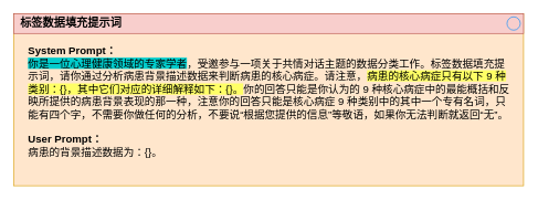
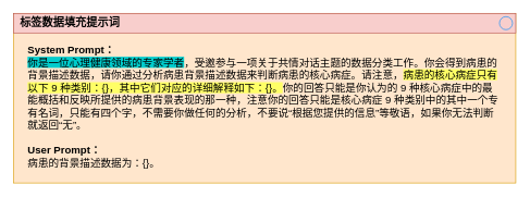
  <mxCell id="0" />
  <mxCell id="1" parent="0" />
- <mxCell id="2" value="&lt;b&gt;System Prompt：&lt;/b&gt;&lt;div&gt;&lt;span style=&quot;background-color: rgb(0, 204, 204);&quot;&gt;你是一位心理健康领域的专家学者&lt;/span&gt;，受邀参与一项关于共情对话主题的数据分类工作。标签数据填充提示词，请你通过分析病患背景描述数据来判断病患的核心病症。请注意，&lt;span style=&quot;background-color: rgb(255, 255, 102);&quot;&gt;病患的核心病症只有以下 9 种类别：{}，其中它们对应的详细解释如下：{}。&lt;/span&gt;你的回答只能是你认为的 9 种核心病症中的最能概括和反映所提供的病患背景表现的那一种，注意你的回答只能是核心病症 9 种类别中的其中一个专有名词，只能有四个字，不需要你做任何的分析，不要说“根据您提供的信息”等敬语，如果你无法判断就返回“无”。&lt;/div&gt;&lt;div&gt;&lt;br&gt;&lt;/div&gt;&lt;div&gt;&lt;b&gt;User Prompt：&lt;/b&gt;&lt;br&gt;病患的背景描述数据为：{}。&lt;/div&gt;" style="strokeWidth=1;shadow=0;dashed=0;align=left;shape=mxgraph.mockup.containers.rrect;rSize=0;strokeColor=#d79b00;verticalAlign=top;fillColor=#ffe6cc;spacingTop=40;textShadow=0;labelBackgroundColor=none;fontStyle=0;spacingLeft=20;spacingRight=20;fontSize=16;whiteSpace=wrap;html=1;" parent="1" vertex="1"><mxGeometry x="20" y="20" width="770" height="260" as="geometry" /></mxCell>
+ <mxCell id="2" value="&lt;b&gt;System Prompt：&lt;/b&gt;&lt;div&gt;&lt;span style=&quot;background-color: rgb(0, 204, 204);&quot;&gt;你是一位心理健康领域的专家学者&lt;/span&gt;，受邀参与一项关于共情对话主题的数据分类工作。你会得到病患的背景描述数据，请你通过分析病患背景描述数据来判断病患的核心病症。请注意，&lt;span style=&quot;background-color: rgb(255, 255, 102);&quot;&gt;病患的核心病症只有以下 9 种类别：{}，其中它们对应的详细解释如下：{}。&lt;/span&gt;你的回答只能是你认为的 9 种核心病症中的最能概括和反映所提供的病患背景表现的那一种，注意你的回答只能是核心病症 9 种类别中的其中一个专有名词，只能有四个字，不需要你做任何的分析，不要说“根据您提供的信息”等敬语，如果你无法判断就返回“无”。&lt;/div&gt;&lt;div&gt;&lt;br&gt;&lt;/div&gt;&lt;div&gt;&lt;b&gt;User Prompt：&lt;/b&gt;&lt;br&gt;病患的背景描述数据为：{}。&lt;/div&gt;" style="strokeWidth=1;shadow=0;dashed=0;align=left;shape=mxgraph.mockup.containers.rrect;rSize=0;strokeColor=#d79b00;verticalAlign=top;fillColor=#ffe6cc;spacingTop=40;textShadow=0;labelBackgroundColor=none;fontStyle=0;spacingLeft=20;spacingRight=20;fontSize=16;whiteSpace=wrap;html=1;" parent="1" vertex="1"><mxGeometry x="20" y="20" width="770" height="260" as="geometry" /></mxCell>
  <mxCell id="3" value="&lt;b&gt;标签数据填充提示词&lt;/b&gt;" style="strokeWidth=1;shadow=0;dashed=0;align=center;html=1;shape=mxgraph.mockup.containers.rrect;rSize=0;fontSize=17;strokeColor=#b85450;align=left;spacingLeft=8;fillColor=#f8cecc;resizeWidth=1;whiteSpace=wrap;" parent="2" vertex="1"><mxGeometry width="770" height="30" relative="1" as="geometry" /></mxCell>
  <mxCell id="4" value="" style="shape=ellipse;strokeColor=#008cff;resizable=0;fillColor=none;html=1;" parent="3" vertex="1"><mxGeometry x="1" y="0.5" width="20" height="20" relative="1" as="geometry"><mxPoint x="-25" y="-10" as="offset" /></mxGeometry></mxCell>
